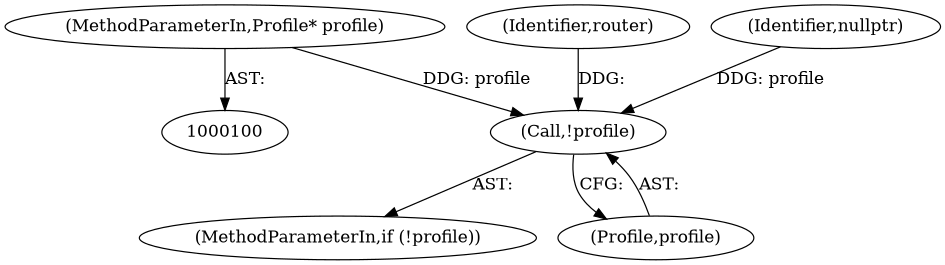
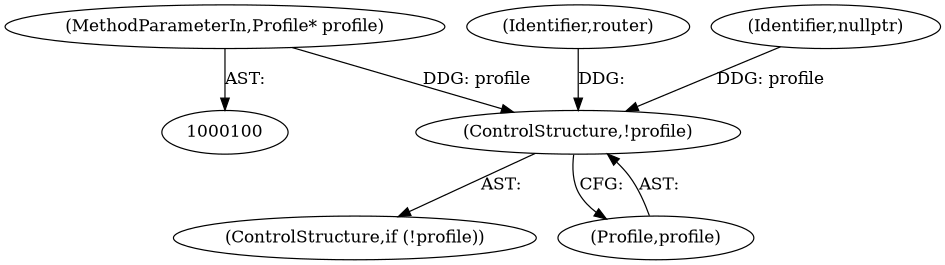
  digraph {
    n1 [label="(MethodParameterIn,Profile* profile)"]
-   n2 [label="(Call,!profile)"]
+   n2 [label="(ControlStructure,!profile)"]
    1000100
-   n4 [label="(MethodParameterIn,if (!profile))"]
+   n4 [label="(ControlStructure,if (!profile))"]
    n5 [label="(Profile,profile)"]
    n6 [label="(Identifier,router)"]
    n7 [label="(Identifier,nullptr)"]
    n1 -> n2 [label="DDG: profile"]
    n1 -> 1000100 [label="AST: "]
    n2 -> n4 [label="AST: "]
    n2 -> n5 [label="CFG: "]
    n5 -> n2 [label="AST: "]
    n6 -> n2 [label="DDG: "]
    n7 -> n2 [label="DDG: profile"]
  }
